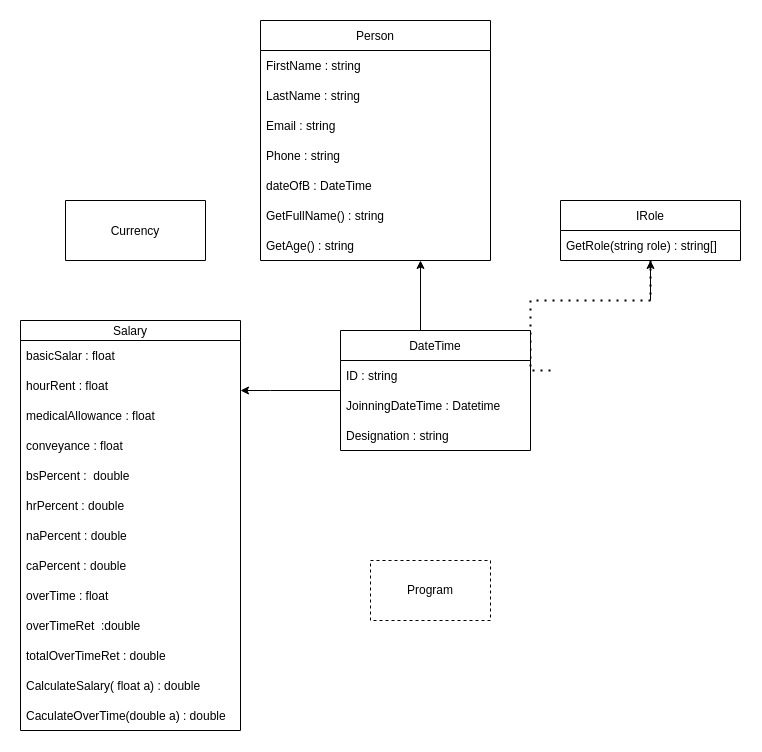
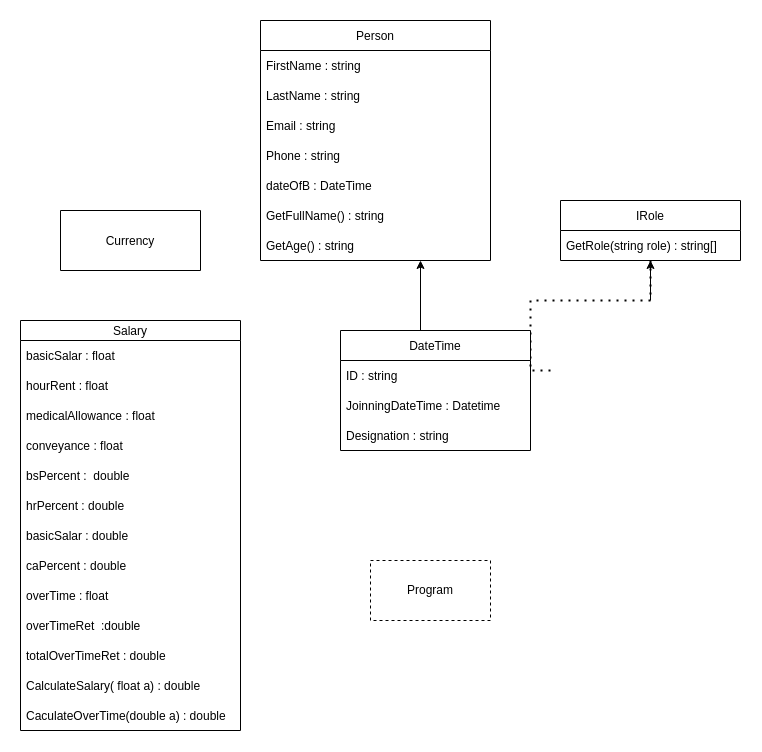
  <mxCell id="0" />
  <mxCell id="1" parent="0" />
  <mxCell id="2" style="edgeStyle=orthogonalEdgeStyle;rounded=0;orthogonalLoop=1;jettySize=auto;html=1;entryX=0.5;entryY=1;entryDx=0;entryDy=0;" parent="1" edge="1"><mxGeometry relative="1" as="geometry"><mxPoint x="420" y="340" as="sourcePoint" /><mxPoint x="420" y="260" as="targetPoint" /></mxGeometry></mxCell>
- <mxCell id="3" style="edgeStyle=orthogonalEdgeStyle;rounded=0;orthogonalLoop=1;jettySize=auto;html=1;" parent="1" source="18" target="22" edge="1"><mxGeometry relative="1" as="geometry"><mxPoint x="360" y="370" as="sourcePoint" /><mxPoint x="260" y="370" as="targetPoint" /><Array as="points"><mxPoint x="270" y="390" /><mxPoint x="270" y="390" /></Array></mxGeometry></mxCell>
  <mxCell id="4" value="Program" style="rounded=0;whiteSpace=wrap;html=1;dashed=1;" parent="1" vertex="1"><mxGeometry x="370" y="560" width="120" height="60" as="geometry" /></mxCell>
  <mxCell id="5" value="" style="endArrow=none;dashed=1;html=1;dashPattern=1 3;strokeWidth=2;rounded=0;entryX=0.5;entryY=1;entryDx=0;entryDy=0;" parent="1" edge="1"><mxGeometry width="50" height="50" relative="1" as="geometry"><mxPoint x="550" y="370" as="sourcePoint" /><mxPoint x="650" y="260" as="targetPoint" /><Array as="points"><mxPoint x="530" y="370" /><mxPoint x="530" y="300" /><mxPoint x="650" y="300" /></Array></mxGeometry></mxCell>
  <mxCell id="6" value="" style="endArrow=classic;html=1;rounded=0;" parent="1" edge="1"><mxGeometry width="50" height="50" relative="1" as="geometry"><mxPoint x="650" y="260" as="sourcePoint" /><mxPoint x="650" y="260" as="targetPoint" /></mxGeometry></mxCell>
  <mxCell id="7" value="" style="endArrow=classic;html=1;rounded=0;" parent="1" edge="1"><mxGeometry width="50" height="50" relative="1" as="geometry"><mxPoint x="650" y="300" as="sourcePoint" /><mxPoint x="650" y="260" as="targetPoint" /></mxGeometry></mxCell>
  <mxCell id="8" value="IRole" style="swimlane;fontStyle=0;childLayout=stackLayout;horizontal=1;startSize=30;horizontalStack=0;resizeParent=1;resizeParentMax=0;resizeLast=0;collapsible=1;marginBottom=0;" parent="1" vertex="1"><mxGeometry x="560" y="200" width="180" height="60" as="geometry" /></mxCell>
  <mxCell id="9" value="GetRole(string role) : string[]" style="text;strokeColor=none;fillColor=none;align=left;verticalAlign=middle;spacingLeft=4;spacingRight=4;overflow=hidden;points=[[0,0.5],[1,0.5]];portConstraint=eastwest;rotatable=0;" parent="8" vertex="1"><mxGeometry y="30" width="180" height="30" as="geometry" /></mxCell>
  <mxCell id="10" value="Person" style="swimlane;fontStyle=0;childLayout=stackLayout;horizontal=1;startSize=30;horizontalStack=0;resizeParent=1;resizeParentMax=0;resizeLast=0;collapsible=1;marginBottom=0;" parent="1" vertex="1"><mxGeometry x="260" y="20" width="230" height="240" as="geometry" /></mxCell>
  <mxCell id="11" value="FirstName : string" style="text;strokeColor=none;fillColor=none;align=left;verticalAlign=middle;spacingLeft=4;spacingRight=4;overflow=hidden;points=[[0,0.5],[1,0.5]];portConstraint=eastwest;rotatable=0;" parent="10" vertex="1"><mxGeometry y="30" width="230" height="30" as="geometry" /></mxCell>
  <mxCell id="12" value="LastName : string" style="text;strokeColor=none;fillColor=none;align=left;verticalAlign=middle;spacingLeft=4;spacingRight=4;overflow=hidden;points=[[0,0.5],[1,0.5]];portConstraint=eastwest;rotatable=0;" parent="10" vertex="1"><mxGeometry y="60" width="230" height="30" as="geometry" /></mxCell>
  <mxCell id="13" value="Email : string" style="text;strokeColor=none;fillColor=none;align=left;verticalAlign=middle;spacingLeft=4;spacingRight=4;overflow=hidden;points=[[0,0.5],[1,0.5]];portConstraint=eastwest;rotatable=0;" parent="10" vertex="1"><mxGeometry y="90" width="230" height="30" as="geometry" /></mxCell>
  <mxCell id="14" value="Phone : string" style="text;strokeColor=none;fillColor=none;align=left;verticalAlign=middle;spacingLeft=4;spacingRight=4;overflow=hidden;points=[[0,0.5],[1,0.5]];portConstraint=eastwest;rotatable=0;" vertex="1" parent="10"><mxGeometry y="120" width="230" height="30" as="geometry" /></mxCell>
  <mxCell id="15" value="dateOfB : DateTime" style="text;strokeColor=none;fillColor=none;align=left;verticalAlign=middle;spacingLeft=4;spacingRight=4;overflow=hidden;points=[[0,0.5],[1,0.5]];portConstraint=eastwest;rotatable=0;" vertex="1" parent="10"><mxGeometry y="150" width="230" height="30" as="geometry" /></mxCell>
  <mxCell id="16" value="GetFullName() : string" style="text;strokeColor=none;fillColor=none;align=left;verticalAlign=middle;spacingLeft=4;spacingRight=4;overflow=hidden;points=[[0,0.5],[1,0.5]];portConstraint=eastwest;rotatable=0;" vertex="1" parent="10"><mxGeometry y="180" width="230" height="30" as="geometry" /></mxCell>
  <mxCell id="17" value="GetAge() : string" style="text;strokeColor=none;fillColor=none;align=left;verticalAlign=middle;spacingLeft=4;spacingRight=4;overflow=hidden;points=[[0,0.5],[1,0.5]];portConstraint=eastwest;rotatable=0;" vertex="1" parent="10"><mxGeometry y="210" width="230" height="30" as="geometry" /></mxCell>
  <mxCell id="18" value="DateTime" style="swimlane;fontStyle=0;childLayout=stackLayout;horizontal=1;startSize=30;horizontalStack=0;resizeParent=1;resizeParentMax=0;resizeLast=0;collapsible=1;marginBottom=0;" parent="1" vertex="1"><mxGeometry x="340" y="330" width="190" height="120" as="geometry" /></mxCell>
  <mxCell id="19" value="ID : string " style="text;strokeColor=none;fillColor=none;align=left;verticalAlign=middle;spacingLeft=4;spacingRight=4;overflow=hidden;points=[[0,0.5],[1,0.5]];portConstraint=eastwest;rotatable=0;" parent="18" vertex="1"><mxGeometry y="30" width="190" height="30" as="geometry" /></mxCell>
  <mxCell id="20" value="JoinningDateTime : Datetime" style="text;strokeColor=none;fillColor=none;align=left;verticalAlign=middle;spacingLeft=4;spacingRight=4;overflow=hidden;points=[[0,0.5],[1,0.5]];portConstraint=eastwest;rotatable=0;" parent="18" vertex="1"><mxGeometry y="60" width="190" height="30" as="geometry" /></mxCell>
  <mxCell id="21" value="Designation : string" style="text;strokeColor=none;fillColor=none;align=left;verticalAlign=middle;spacingLeft=4;spacingRight=4;overflow=hidden;points=[[0,0.5],[1,0.5]];portConstraint=eastwest;rotatable=0;" parent="18" vertex="1"><mxGeometry y="90" width="190" height="30" as="geometry" /></mxCell>
  <mxCell id="22" value="Salary" style="swimlane;fontStyle=0;childLayout=stackLayout;horizontal=1;startSize=20;horizontalStack=0;resizeParent=1;resizeParentMax=0;resizeLast=0;collapsible=1;marginBottom=0;" parent="1" vertex="1"><mxGeometry x="20" y="320" width="220" height="410" as="geometry" /></mxCell>
  <mxCell id="23" value="basicSalar : float" style="text;strokeColor=none;fillColor=none;align=left;verticalAlign=middle;spacingLeft=4;spacingRight=4;overflow=hidden;points=[[0,0.5],[1,0.5]];portConstraint=eastwest;rotatable=0;" parent="22" vertex="1"><mxGeometry y="20" width="220" height="30" as="geometry" /></mxCell>
  <mxCell id="24" value="hourRent : float" style="text;strokeColor=none;fillColor=none;align=left;verticalAlign=middle;spacingLeft=4;spacingRight=4;overflow=hidden;points=[[0,0.5],[1,0.5]];portConstraint=eastwest;rotatable=0;" parent="22" vertex="1"><mxGeometry y="50" width="220" height="30" as="geometry" /></mxCell>
  <mxCell id="25" value="medicalAllowance : float" style="text;strokeColor=none;fillColor=none;align=left;verticalAlign=middle;spacingLeft=4;spacingRight=4;overflow=hidden;points=[[0,0.5],[1,0.5]];portConstraint=eastwest;rotatable=0;" parent="22" vertex="1"><mxGeometry y="80" width="220" height="30" as="geometry" /></mxCell>
  <mxCell id="26" value="conveyance : float" style="text;strokeColor=none;fillColor=none;align=left;verticalAlign=middle;spacingLeft=4;spacingRight=4;overflow=hidden;points=[[0,0.5],[1,0.5]];portConstraint=eastwest;rotatable=0;" vertex="1" parent="22"><mxGeometry y="110" width="220" height="30" as="geometry" /></mxCell>
  <mxCell id="27" value="bsPercent :  double" style="text;strokeColor=none;fillColor=none;align=left;verticalAlign=middle;spacingLeft=4;spacingRight=4;overflow=hidden;points=[[0,0.5],[1,0.5]];portConstraint=eastwest;rotatable=0;" vertex="1" parent="22"><mxGeometry y="140" width="220" height="30" as="geometry" /></mxCell>
  <mxCell id="28" value="hrPercent : double" style="text;strokeColor=none;fillColor=none;align=left;verticalAlign=middle;spacingLeft=4;spacingRight=4;overflow=hidden;points=[[0,0.5],[1,0.5]];portConstraint=eastwest;rotatable=0;" vertex="1" parent="22"><mxGeometry y="170" width="220" height="30" as="geometry" /></mxCell>
- <mxCell id="29" value="naPercent : double" style="text;strokeColor=none;fillColor=none;align=left;verticalAlign=middle;spacingLeft=4;spacingRight=4;overflow=hidden;points=[[0,0.5],[1,0.5]];portConstraint=eastwest;rotatable=0;" vertex="1" parent="22"><mxGeometry y="200" width="220" height="30" as="geometry" /></mxCell>
+ <mxCell id="29" value="basicSalar : double" style="text;strokeColor=none;fillColor=none;align=left;verticalAlign=middle;spacingLeft=4;spacingRight=4;overflow=hidden;points=[[0,0.5],[1,0.5]];portConstraint=eastwest;rotatable=0;" vertex="1" parent="22"><mxGeometry y="200" width="220" height="30" as="geometry" /></mxCell>
  <mxCell id="30" value="caPercent : double" style="text;strokeColor=none;fillColor=none;align=left;verticalAlign=middle;spacingLeft=4;spacingRight=4;overflow=hidden;points=[[0,0.5],[1,0.5]];portConstraint=eastwest;rotatable=0;" vertex="1" parent="22"><mxGeometry y="230" width="220" height="30" as="geometry" /></mxCell>
  <mxCell id="31" value="overTime : float" style="text;strokeColor=none;fillColor=none;align=left;verticalAlign=middle;spacingLeft=4;spacingRight=4;overflow=hidden;points=[[0,0.5],[1,0.5]];portConstraint=eastwest;rotatable=0;" vertex="1" parent="22"><mxGeometry y="260" width="220" height="30" as="geometry" /></mxCell>
  <mxCell id="32" value="overTimeRet  :double" style="text;strokeColor=none;fillColor=none;align=left;verticalAlign=middle;spacingLeft=4;spacingRight=4;overflow=hidden;points=[[0,0.5],[1,0.5]];portConstraint=eastwest;rotatable=0;" vertex="1" parent="22"><mxGeometry y="290" width="220" height="30" as="geometry" /></mxCell>
  <mxCell id="33" value="totalOverTimeRet : double" style="text;strokeColor=none;fillColor=none;align=left;verticalAlign=middle;spacingLeft=4;spacingRight=4;overflow=hidden;points=[[0,0.5],[1,0.5]];portConstraint=eastwest;rotatable=0;" vertex="1" parent="22"><mxGeometry y="320" width="220" height="30" as="geometry" /></mxCell>
  <mxCell id="34" value="CalculateSalary( float a) : double" style="text;strokeColor=none;fillColor=none;align=left;verticalAlign=middle;spacingLeft=4;spacingRight=4;overflow=hidden;points=[[0,0.5],[1,0.5]];portConstraint=eastwest;rotatable=0;" vertex="1" parent="22"><mxGeometry y="350" width="220" height="30" as="geometry" /></mxCell>
  <mxCell id="35" value="CaculateOverTime(double a) : double" style="text;strokeColor=none;fillColor=none;align=left;verticalAlign=middle;spacingLeft=4;spacingRight=4;overflow=hidden;points=[[0,0.5],[1,0.5]];portConstraint=eastwest;rotatable=0;" vertex="1" parent="22"><mxGeometry y="380" width="220" height="30" as="geometry" /></mxCell>
- <mxCell id="36" value="Currency" style="swimlane;fontStyle=0;childLayout=stackLayout;horizontal=1;startSize=60;horizontalStack=0;resizeParent=1;resizeParentMax=0;resizeLast=0;collapsible=1;marginBottom=0;" vertex="1" parent="1"><mxGeometry x="65" y="200" width="140" height="60" as="geometry" /></mxCell>
+ <mxCell id="36" value="Currency" style="swimlane;fontStyle=0;childLayout=stackLayout;horizontal=1;startSize=60;horizontalStack=0;resizeParent=1;resizeParentMax=0;resizeLast=0;collapsible=1;marginBottom=0;" vertex="1" parent="1"><mxGeometry x="60" y="210" width="140" height="60" as="geometry" /></mxCell>
